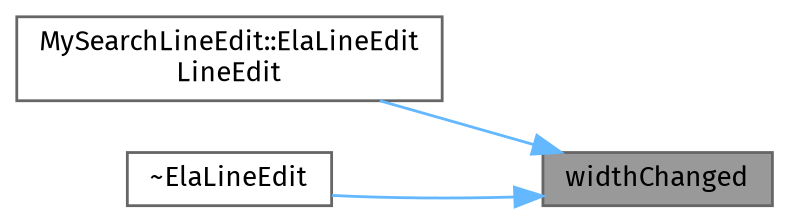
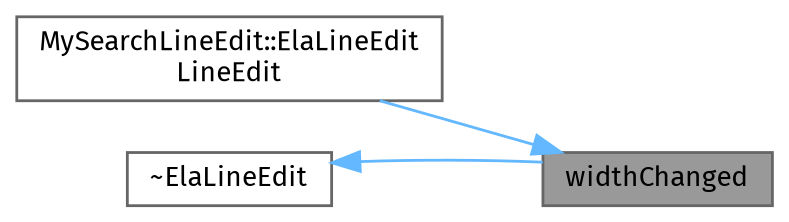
  digraph {
    fontname="Fira Sans"
    rankdir=RL
    node [color=grey40 fillcolor=white fontname="Fira Sans" fontsize=10 shape=box style=filled]
    edge [color=steelblue1 dir=back fontname="Fira Sans" fontsize=10 labelfontname=Helvetica labelfontsize=10 style=solid]
    n1 [color=gray40 fillcolor=grey60 fontcolor=black height=0.2 label=widthChanged width=0.4]
    n2 [height=0.2 label="MySearchLineEdit::ElaLineEdit\lLineEdit" width=0.4]
    n3 [height=0.2 label="~ElaLineEdit" width=0.4]
    n1 -> n2
-   n1 -> n3
+   n3 -> n1
  }
